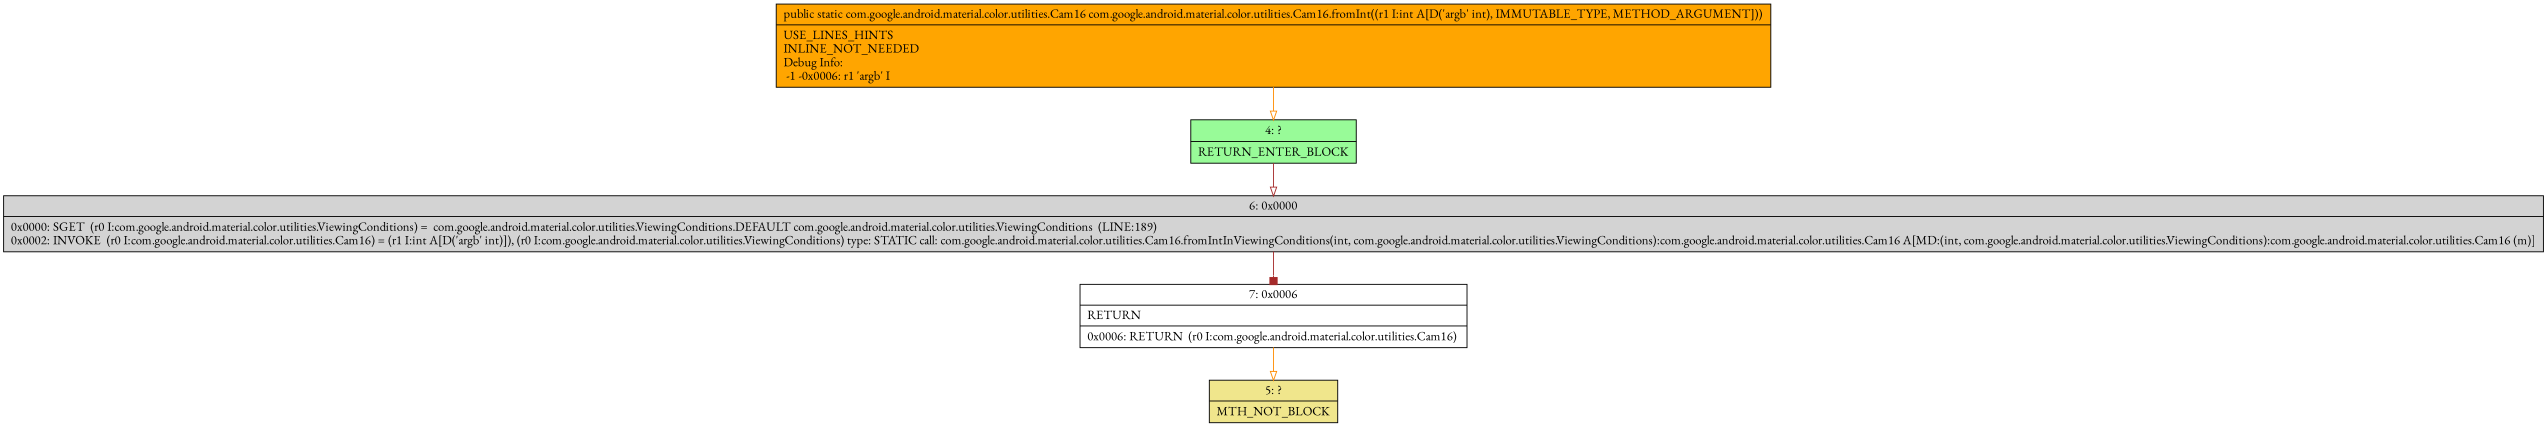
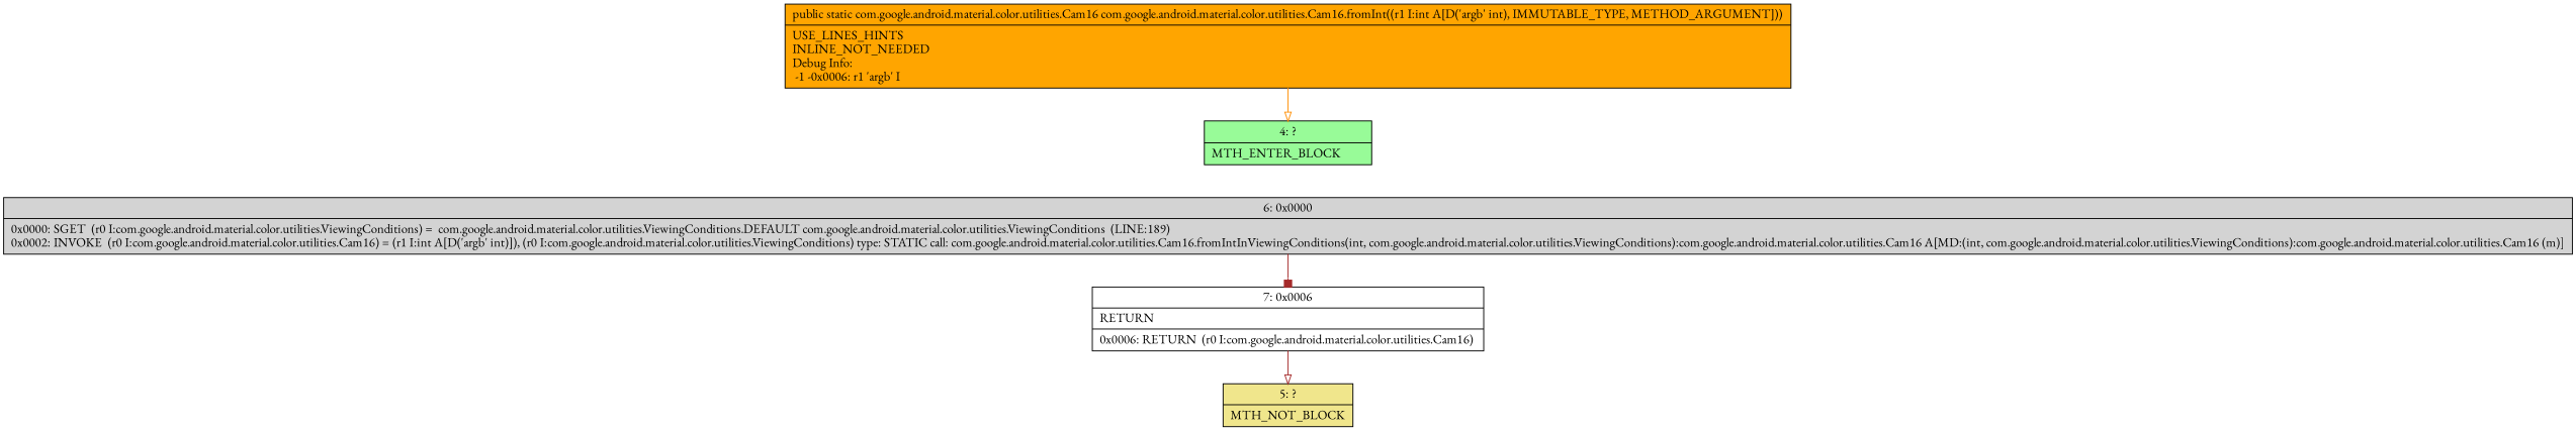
  digraph {
    fontname="EB Garamond"
    node [fontname="EB Garamond" shape=record style=filled]
    edge [arrowhead=onormal color=brown fontname="EB Garamond"]
-   n1 [fillcolor=palegreen label="{4\:\ ?|RETURN_ENTER_BLOCK\l}"]
+   n1 [fillcolor=palegreen label="{4\:\ ?|MTH_ENTER_BLOCK\l}"]
    n2 [fillcolor=lightgrey label="{6\:\ 0x0000|0x0000: SGET  (r0 I:com.google.android.material.color.utilities.ViewingConditions) =  com.google.android.material.color.utilities.ViewingConditions.DEFAULT com.google.android.material.color.utilities.ViewingConditions  (LINE:189)\l0x0002: INVOKE  (r0 I:com.google.android.material.color.utilities.Cam16) = (r1 I:int A[D('argb' int)]), (r0 I:com.google.android.material.color.utilities.ViewingConditions) type: STATIC call: com.google.android.material.color.utilities.Cam16.fromIntInViewingConditions(int, com.google.android.material.color.utilities.ViewingConditions):com.google.android.material.color.utilities.Cam16 A[MD:(int, com.google.android.material.color.utilities.ViewingConditions):com.google.android.material.color.utilities.Cam16 (m)]\l}"]
    n3 [fillcolor=white label="{7\:\ 0x0006|RETURN\l|0x0006: RETURN  (r0 I:com.google.android.material.color.utilities.Cam16) \l}"]
    n4 [fillcolor=khaki label="{5\:\ ?|MTH_NOT_BLOCK\l}"]
    n5 [fillcolor=orange label="{public static com.google.android.material.color.utilities.Cam16 com.google.android.material.color.utilities.Cam16.fromInt((r1 I:int A[D('argb' int), IMMUTABLE_TYPE, METHOD_ARGUMENT]))  | USE_LINES_HINTS\lINLINE_NOT_NEEDED\lDebug Info:\l  \-1 \-0x0006: r1 'argb' I\l}"]
-   n1 -> n2
    n2 -> n3 [arrowhead=box]
-   n3 -> n4 [color=darkorange]
+   n3 -> n4
    n5 -> n1 [color=darkorange]
  }
